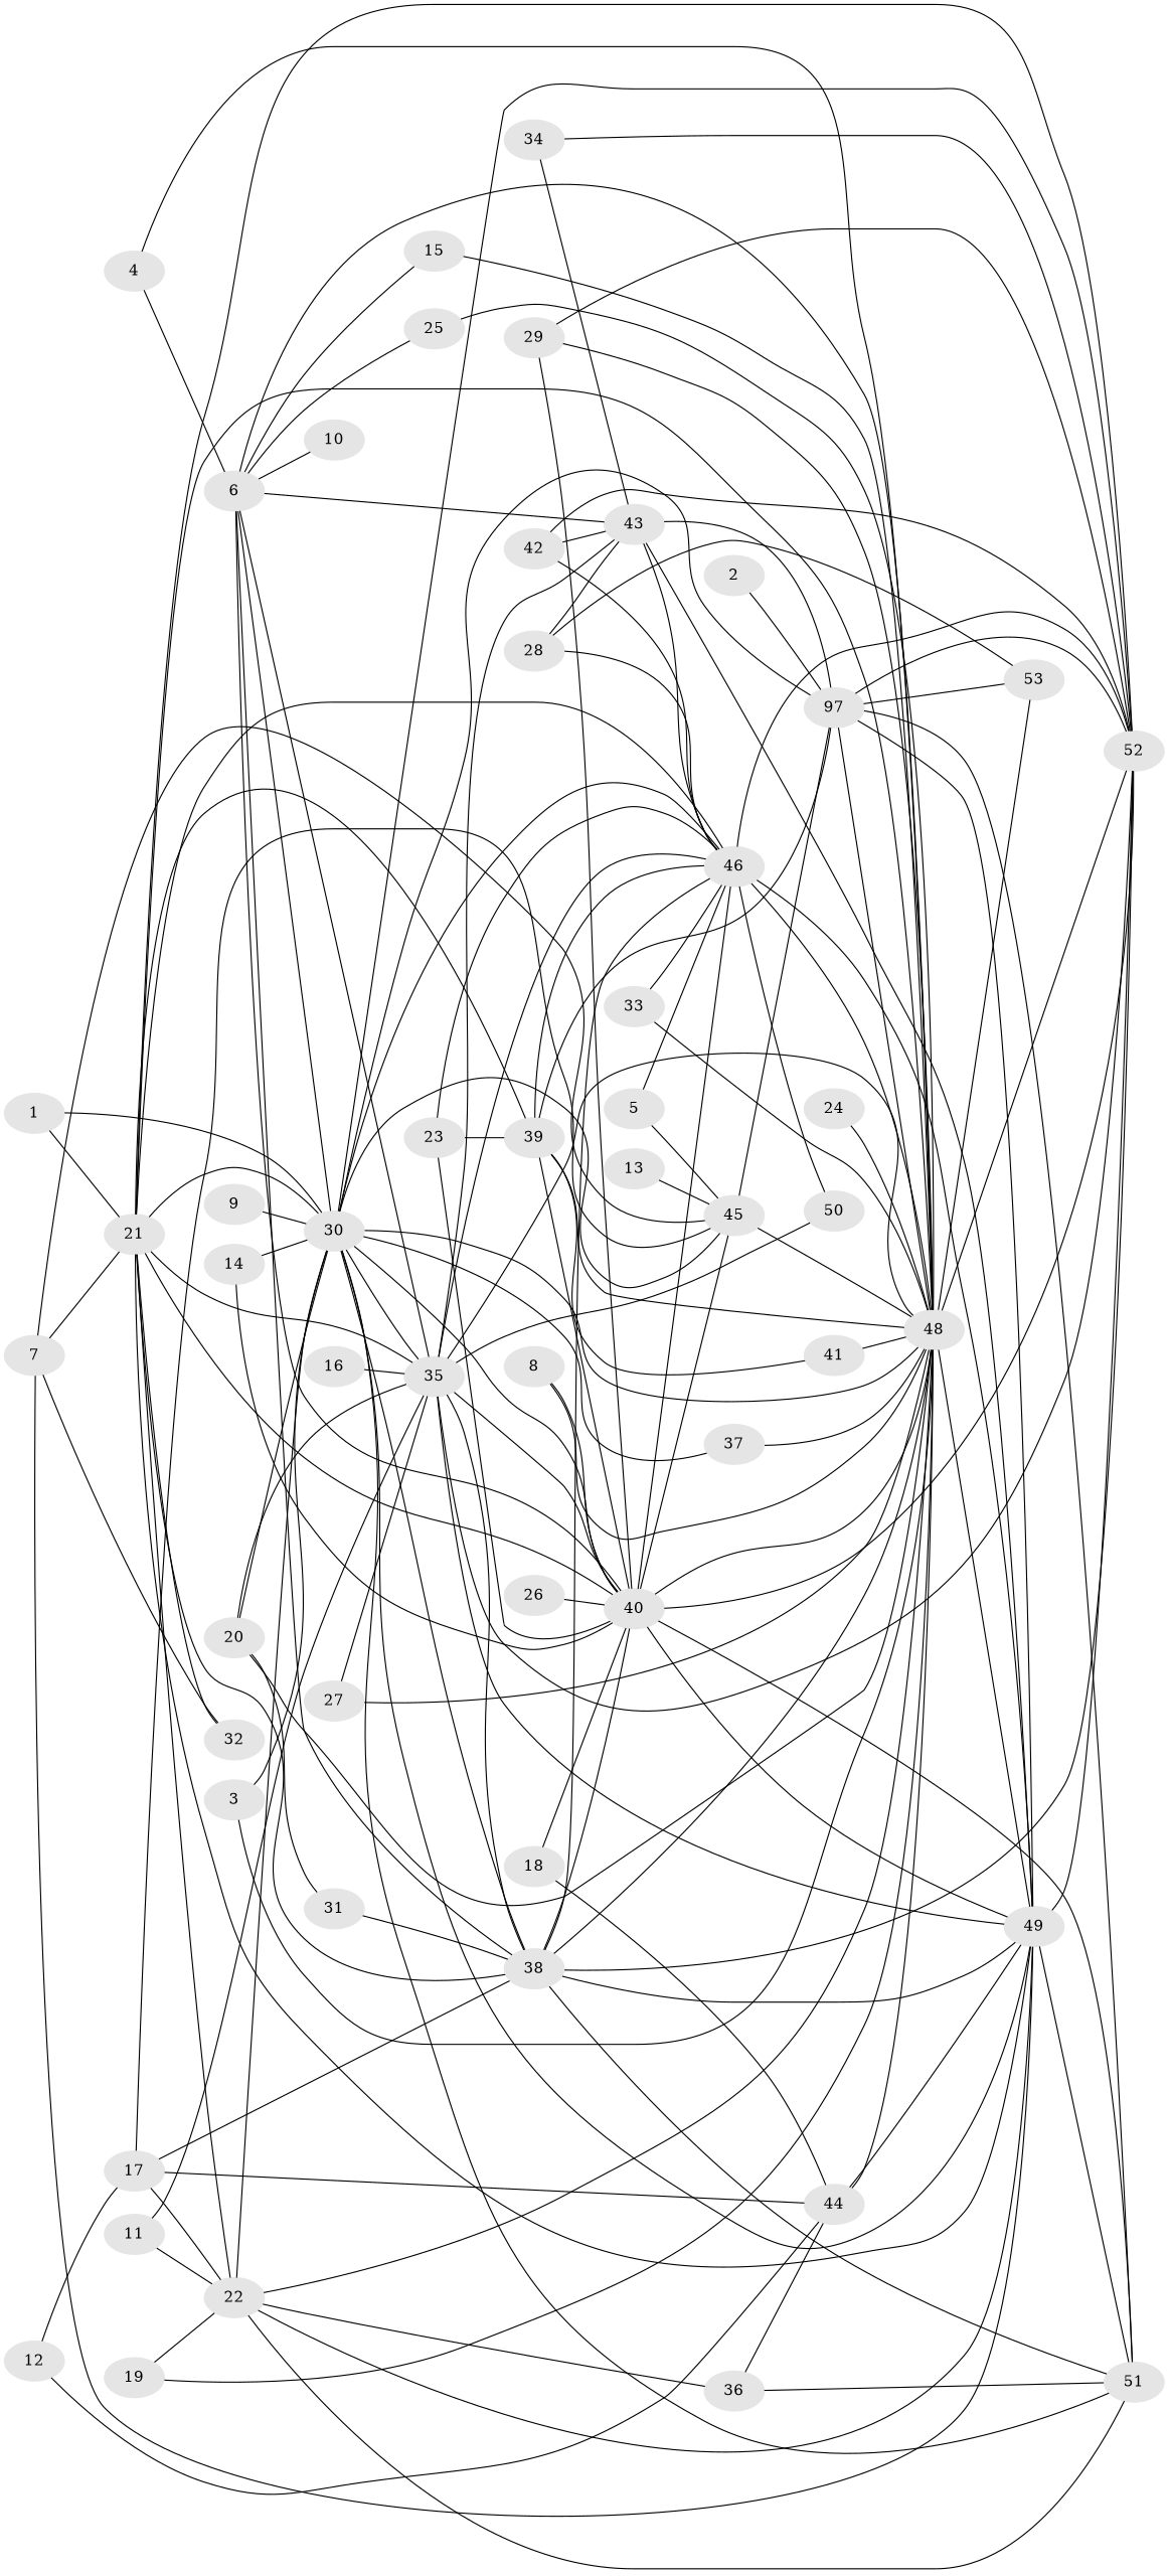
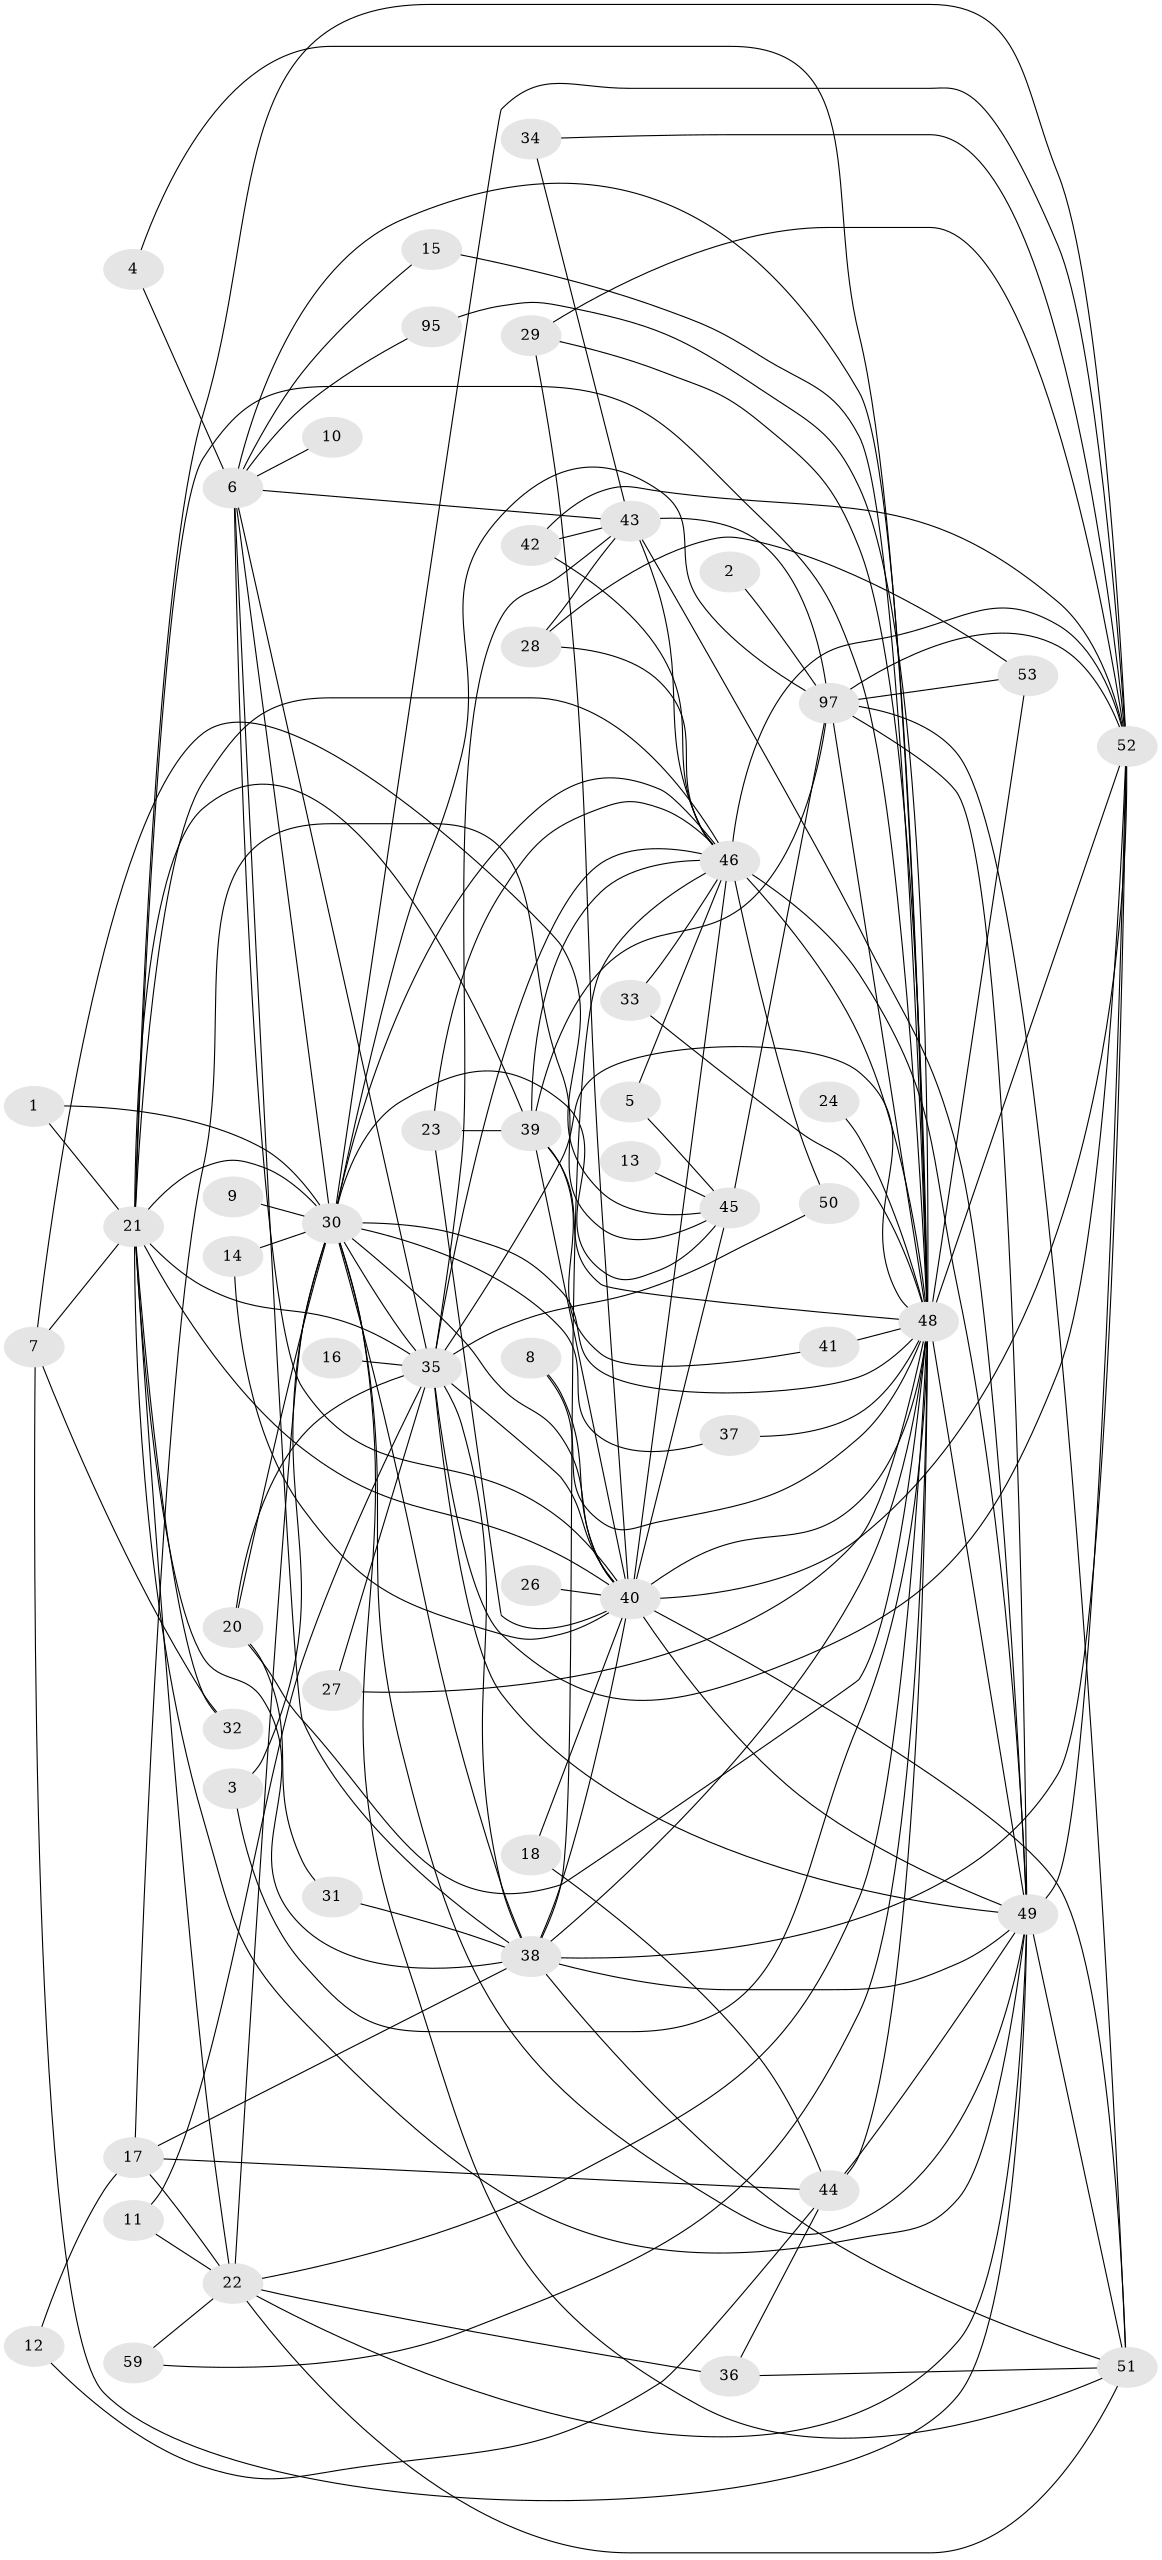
  graph {
    rankdir=LR
    node [color=gray90 style=filled]
    edge [weight=1.0]
    1
    21
    30
    48
    46
    35
    38
    40
    32
    49
    22
    39
    52
    n14 [label=97]
    45
    51
    37
    2
    53
    3
    4
    6
    10
    15
-   25
+   25 [label=95]
    43
    5
    50
    7
    8
    9
    11
    36
    12
    17
    44
    13
    14
    16
    18
-   19
+   19 [label=59]
    20
    31
    41
    23
    24
    26
    27
    28
    29
    33
    34
    42
    1 -- 21
    1 -- 30
    21 -- 30
    21 -- 48 [weight=2.0]
    21 -- 46
    21 -- 35
    21 -- 38
    21 -- 40
    21 -- 32
    21 -- 49
    21 -- 22
    21 -- 39
    21 -- 52
    30 -- 48 [weight=2.0]
    30 -- 46
    30 -- 35 [weight=2.0]
    30 -- 38
    30 -- 40
    30 -- 49
    30 -- 52
    30 -- n14
    30 -- 45
    30 -- 51 [weight=2.0]
    30 -- 37
    48 -- 49 [weight=2.0]
    48 -- 52 [weight=2.0]
    48 -- 53
    46 -- 48 [weight=2.0]
    46 -- 49 [weight=2.0]
    46 -- 52
    46 -- 50 [weight=2.0]
    35 -- 48 [weight=2.0]
    35 -- 46
    35 -- 38
    35 -- 40
    35 -- 49
    35 -- 52
    35 -- 43
    35 -- 50
    38 -- 48 [weight=2.0]
    38 -- 46 [weight=2.0]
    38 -- 40
    38 -- 49
    38 -- 52
    38 -- 51
    40 -- 48 [weight=3.0]
    40 -- 46
    40 -- 49 [weight=2.0]
    40 -- 52
    40 -- 45
    40 -- 51
    49 -- 52 [weight=2.0]
    49 -- 51
    22 -- 30
    22 -- 48 [weight=2.0]
    22 -- 49
    22 -- 51
    22 -- 36
    39 -- 48 [weight=2.0]
    39 -- 46
    39 -- 40 [weight=2.0]
    39 -- n14
    39 -- 41
    n14 -- 48
    n14 -- 49
    n14 -- 52
    n14 -- 51
    n14 -- 53
-   45 -- 48
    45 -- n14
    37 -- 48
    2 -- n14
    3 -- 30
    3 -- 48
    4 -- 48
    4 -- 6
    6 -- 30 [weight=2.0]
    6 -- 48
    6 -- 35
    6 -- 38
    6 -- 40
    6 -- 10
    6 -- 15
    6 -- 25
    6 -- 43
    15 -- 48
    25 -- 48
    43 -- 46
    43 -- 49
    43 -- n14
    5 -- 46
    5 -- 45
    7 -- 21
    7 -- 32
    7 -- 49
    7 -- 45
    8 -- 48
    8 -- 40
    9 -- 30
    11 -- 35
    11 -- 22
    36 -- 51 [weight=2.0]
    36 -- 44
    12 -- 17
    12 -- 44
    17 -- 38
    17 -- 22
    17 -- 45
    17 -- 44
    44 -- 48 [weight=2.0]
    44 -- 49
    13 -- 45
    14 -- 30
    14 -- 40
    16 -- 35
    18 -- 40
    18 -- 44
    19 -- 48
    19 -- 22
    20 -- 30
    20 -- 48
    20 -- 35
    20 -- 31
    31 -- 38
    41 -- 48
    23 -- 46
    23 -- 40
    23 -- 39
    24 -- 48
    26 -- 40
    27 -- 48
    27 -- 35
    28 -- 46
    28 -- 53
    28 -- 43
    29 -- 48
    29 -- 40
    29 -- 52
    33 -- 48
    33 -- 46
    34 -- 52
    34 -- 43
    42 -- 46
    42 -- 52
    42 -- 43
  }
